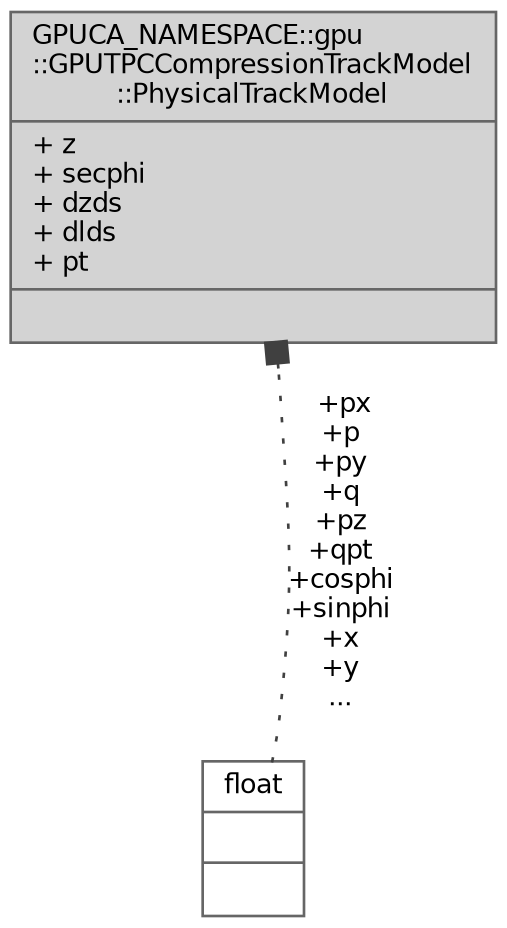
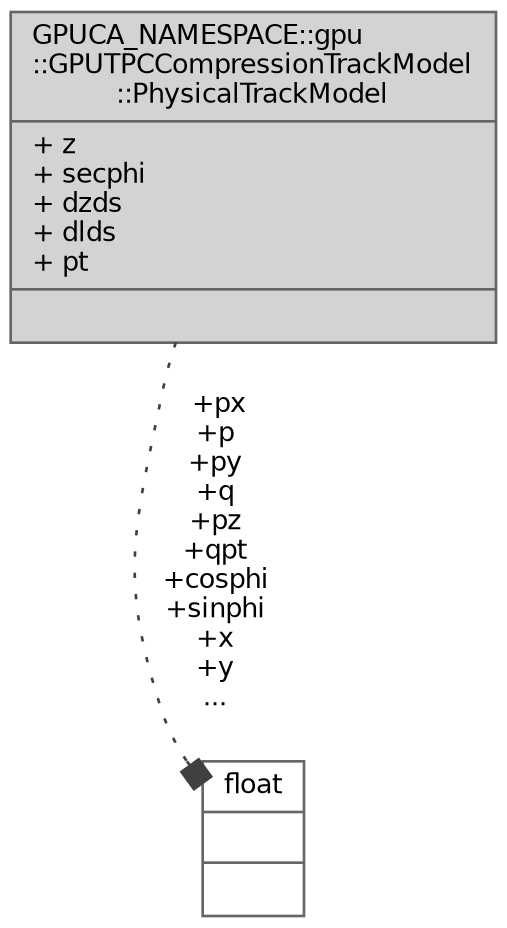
  digraph {
    node [color=gray40 fontname=Helvetica fontsize=10 shape=record style=filled]
    n1 [fillcolor=lightgrey fontcolor=black height=0.2 label="{GPUCA_NAMESPACE::gpu\l::GPUTPCCompressionTrackModel\l::PhysicalTrackModel\n|+ z\l+ secphi\l+ dzds\l+ dlds\l+ pt\l|}" width=0.4]
    n2 [height=0.2 label="{float\n||}" width=0.4 fillcolor=white]
-   n2 -> n1 [arrowhead=box color=grey25 fontname=Helvetica fontsize=10 label=" +px\n+p\n+py\n+q\n+pz\n+qpt\n+cosphi\n+sinphi\n+x\n+y\n..." labelfontname=Helvetica labelfontsize=10 style=dotted]
+   n1 -> n2 [arrowhead=box color=grey25 fontname=Helvetica fontsize=10 label=" +px\n+p\n+py\n+q\n+pz\n+qpt\n+cosphi\n+sinphi\n+x\n+y\n..." labelfontname=Helvetica labelfontsize=10 style=dotted]
  }
